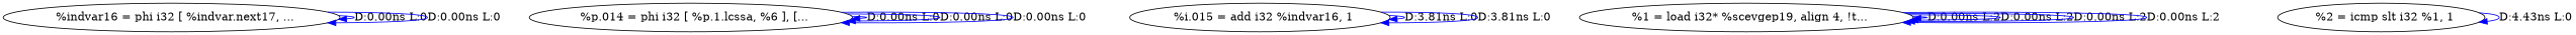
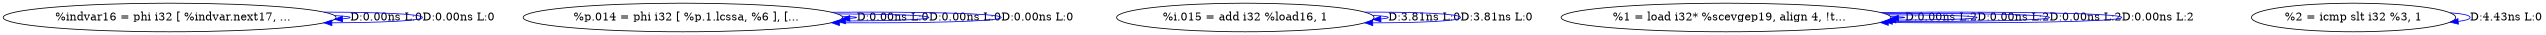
  digraph {
    edge [color=blue]
    n1 [label="  %indvar16 = phi i32 [ %indvar.next17, ..."]
    n2 [label="  %p.014 = phi i32 [ %p.1.lcssa, %6 ], [..."]
-   n3 [label="  %i.015 = add i32 %indvar16, 1"]
+   n3 [label="%i.015 = add i32 %load16, 1"]
    n4 [label="  %1 = load i32* %scevgep19, align 4, !t..."]
-   n5 [label="  %2 = icmp slt i32 %1, 1"]
+   n5 [label="%2 = icmp slt i32 %3, 1"]
    n1 -> n1 [label="D:0.00ns L:0"]
    n1 -> n1 [label="D:0.00ns L:0"]
    n2 -> n2 [label="D:0.00ns L:0"]
    n2 -> n2 [label="D:0.00ns L:0"]
    n2 -> n2 [label="D:0.00ns L:0"]
    n3 -> n3 [label="D:3.81ns L:0"]
    n3 -> n3 [label="D:3.81ns L:0"]
    n4 -> n4 [label="D:0.00ns L:2"]
    n4 -> n4 [label="D:0.00ns L:2"]
    n4 -> n4 [label="D:0.00ns L:2"]
    n4 -> n4 [label="D:0.00ns L:2"]
    n5 -> n5 [label="D:4.43ns L:0"]
  }
